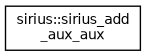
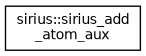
  digraph {
    rankdir=LR
-   n1 [color=black fillcolor=white fontname=Helvetica fontsize=10 height=0.2 label="sirius::sirius_add\l_aux_aux" shape=record style=filled width=0.4]
+   n1 [color=black fillcolor=white fontname=Helvetica fontsize=10 height=0.2 label="sirius::sirius_add\l_atom_aux" shape=record style=filled width=0.4]
  }
